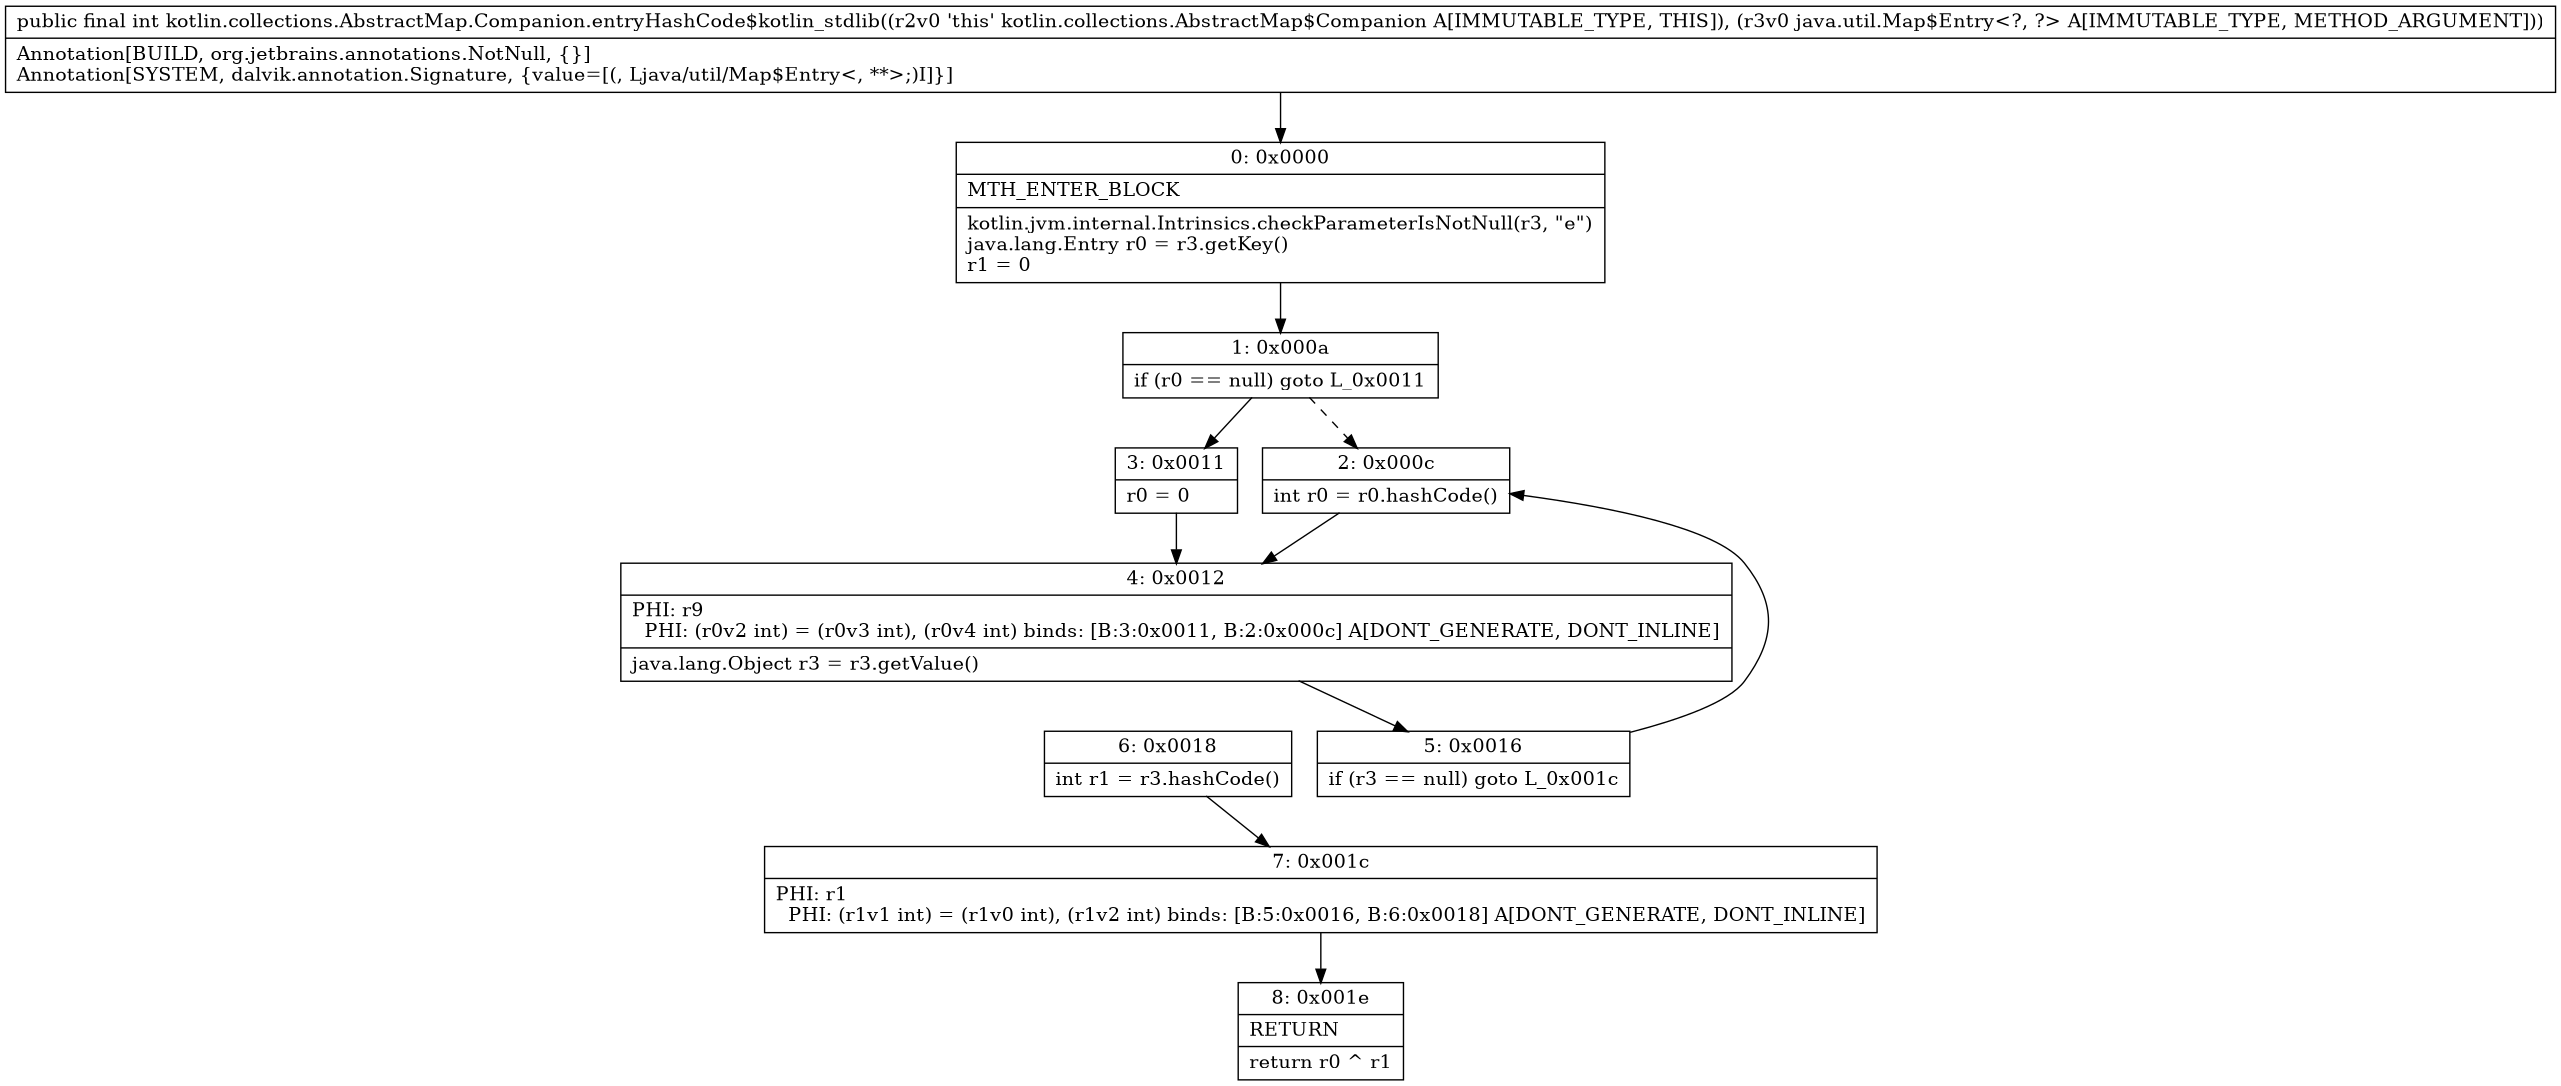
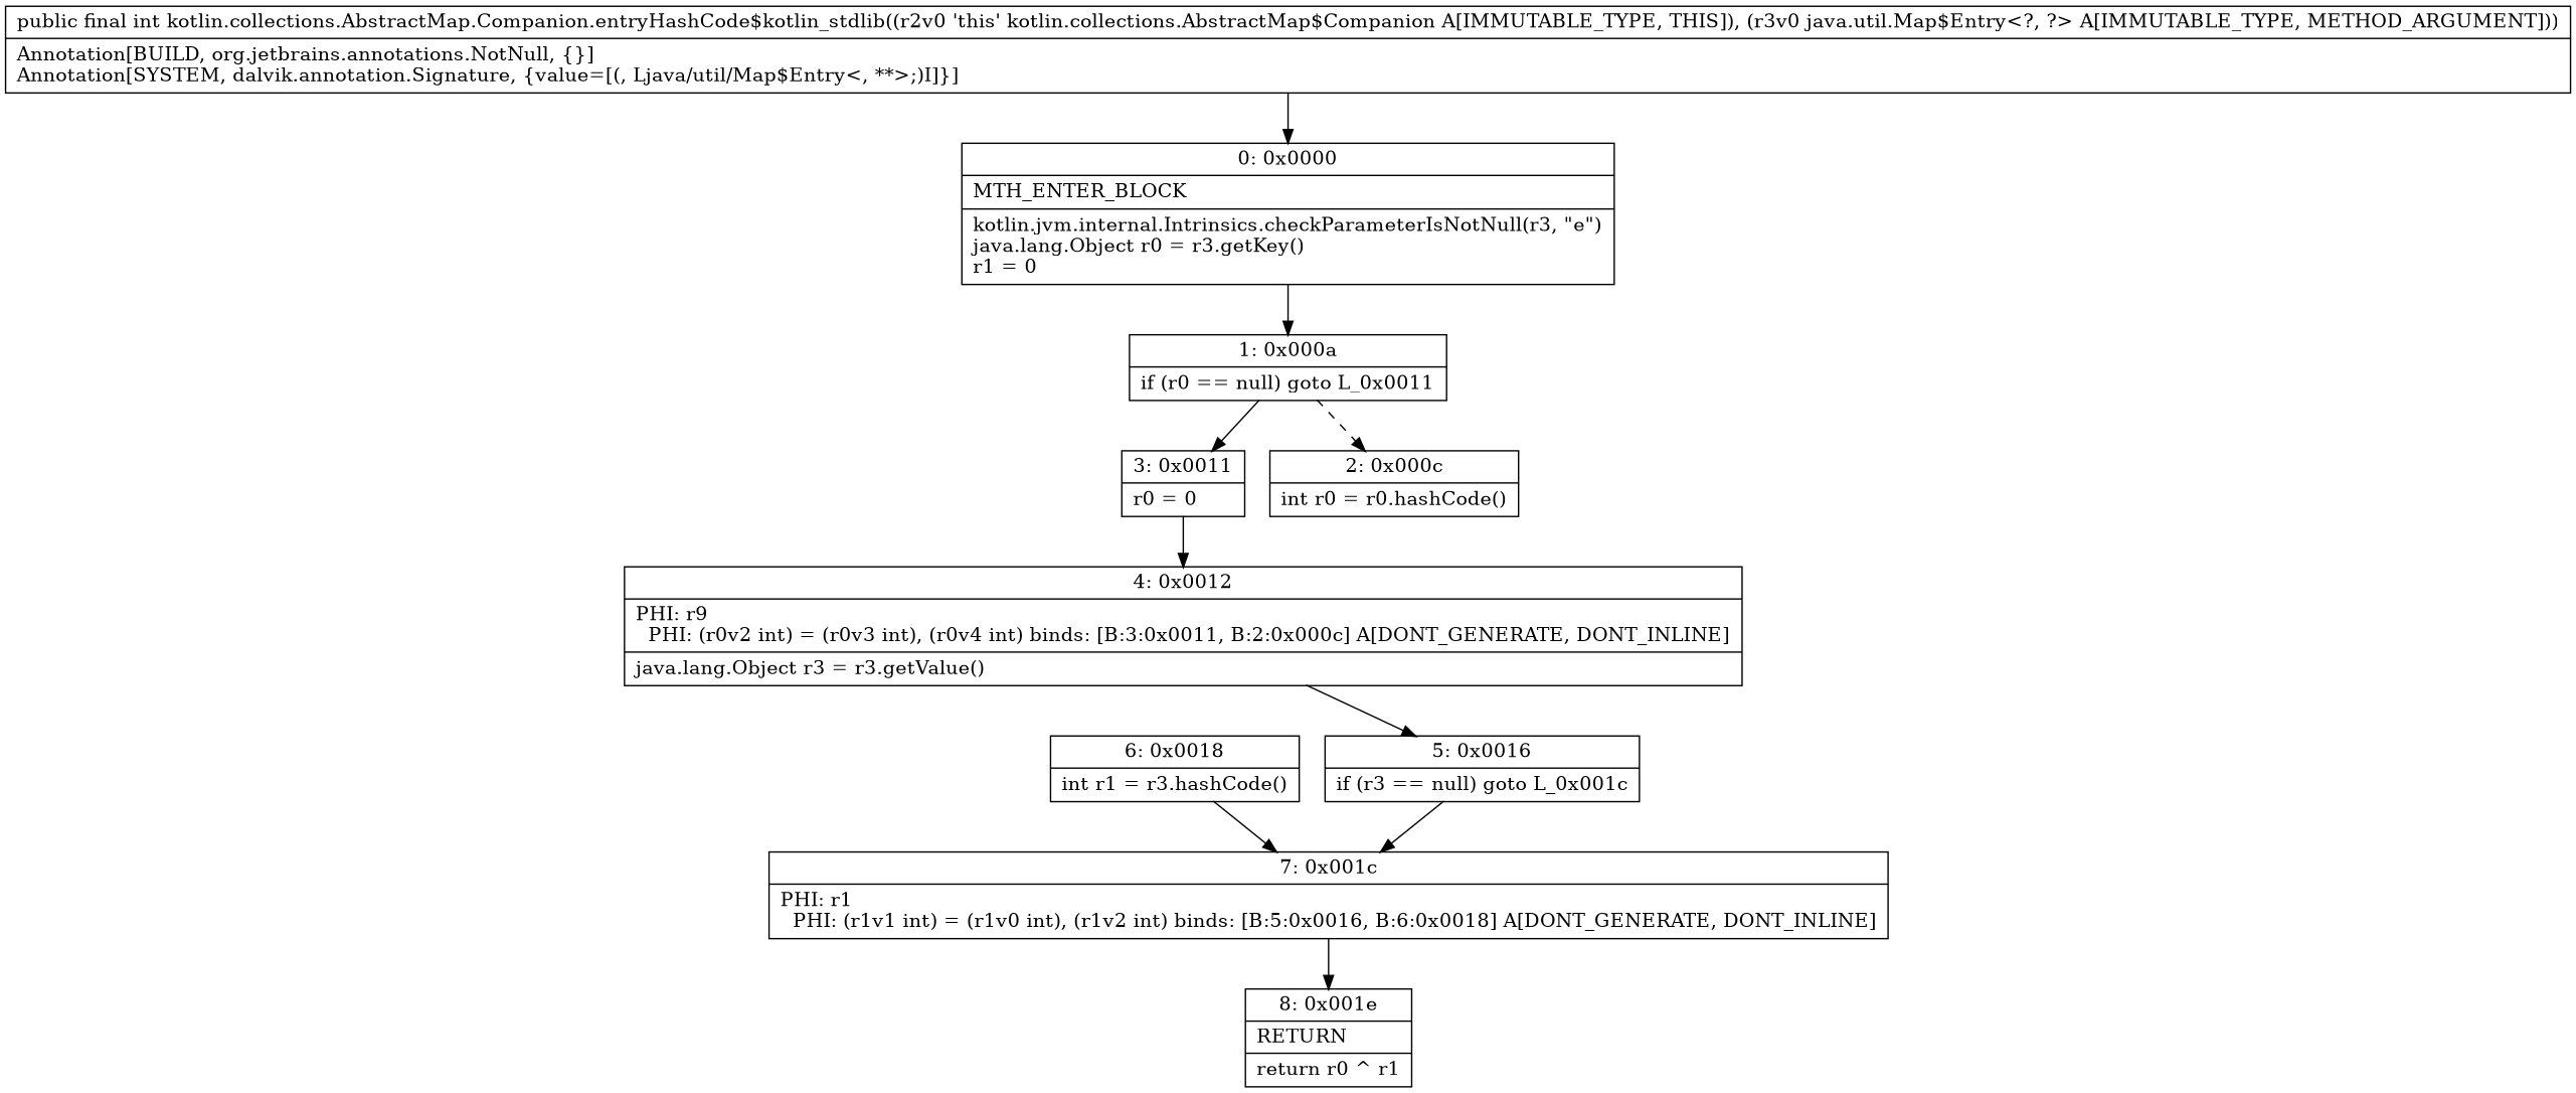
  digraph {
    node [shape=record]
-   n1 [label="{0\:\ 0x0000|MTH_ENTER_BLOCK\l|kotlin.jvm.internal.Intrinsics.checkParameterIsNotNull(r3, \"e\")\ljava.lang.Entry r0 = r3.getKey()\lr1 = 0\l}"]
+   n1 [label="{0\:\ 0x0000|MTH_ENTER_BLOCK\l|kotlin.jvm.internal.Intrinsics.checkParameterIsNotNull(r3, \"e\")\ljava.lang.Object r0 = r3.getKey()\lr1 = 0\l}"]
    n2 [label="{1\:\ 0x000a|if (r0 == null) goto L_0x0011\l}"]
    n3 [label="{2\:\ 0x000c|int r0 = r0.hashCode()\l}"]
    n4 [label="{3\:\ 0x0011|r0 = 0\l}"]
    n5 [label="{4\:\ 0x0012|PHI: r9 \l  PHI: (r0v2 int) = (r0v3 int), (r0v4 int) binds: [B:3:0x0011, B:2:0x000c] A[DONT_GENERATE, DONT_INLINE]\l|java.lang.Object r3 = r3.getValue()\l}"]
    n6 [label="{5\:\ 0x0016|if (r3 == null) goto L_0x001c\l}"]
    n7 [label="{7\:\ 0x001c|PHI: r1 \l  PHI: (r1v1 int) = (r1v0 int), (r1v2 int) binds: [B:5:0x0016, B:6:0x0018] A[DONT_GENERATE, DONT_INLINE]\l}"]
    n8 [label="{6\:\ 0x0018|int r1 = r3.hashCode()\l}"]
    n9 [label="{8\:\ 0x001e|RETURN\l|return r0 ^ r1\l}"]
    n10 [label="{public final int kotlin.collections.AbstractMap.Companion.entryHashCode$kotlin_stdlib((r2v0 'this' kotlin.collections.AbstractMap$Companion A[IMMUTABLE_TYPE, THIS]), (r3v0 java.util.Map$Entry\<?, ?\> A[IMMUTABLE_TYPE, METHOD_ARGUMENT]))  | Annotation[BUILD, org.jetbrains.annotations.NotNull, \{\}]\lAnnotation[SYSTEM, dalvik.annotation.Signature, \{value=[(, Ljava\/util\/Map$Entry\<, **\>;)I]\}]\l}"]
    n1 -> n2
    n2 -> n3 [style=dashed]
    n2 -> n4
-   n3 -> n5
    n4 -> n5
    n5 -> n6
-   n6 -> n3
+   n6 -> n7
    n7 -> n9
    n8 -> n7
    n10 -> n1
  }
